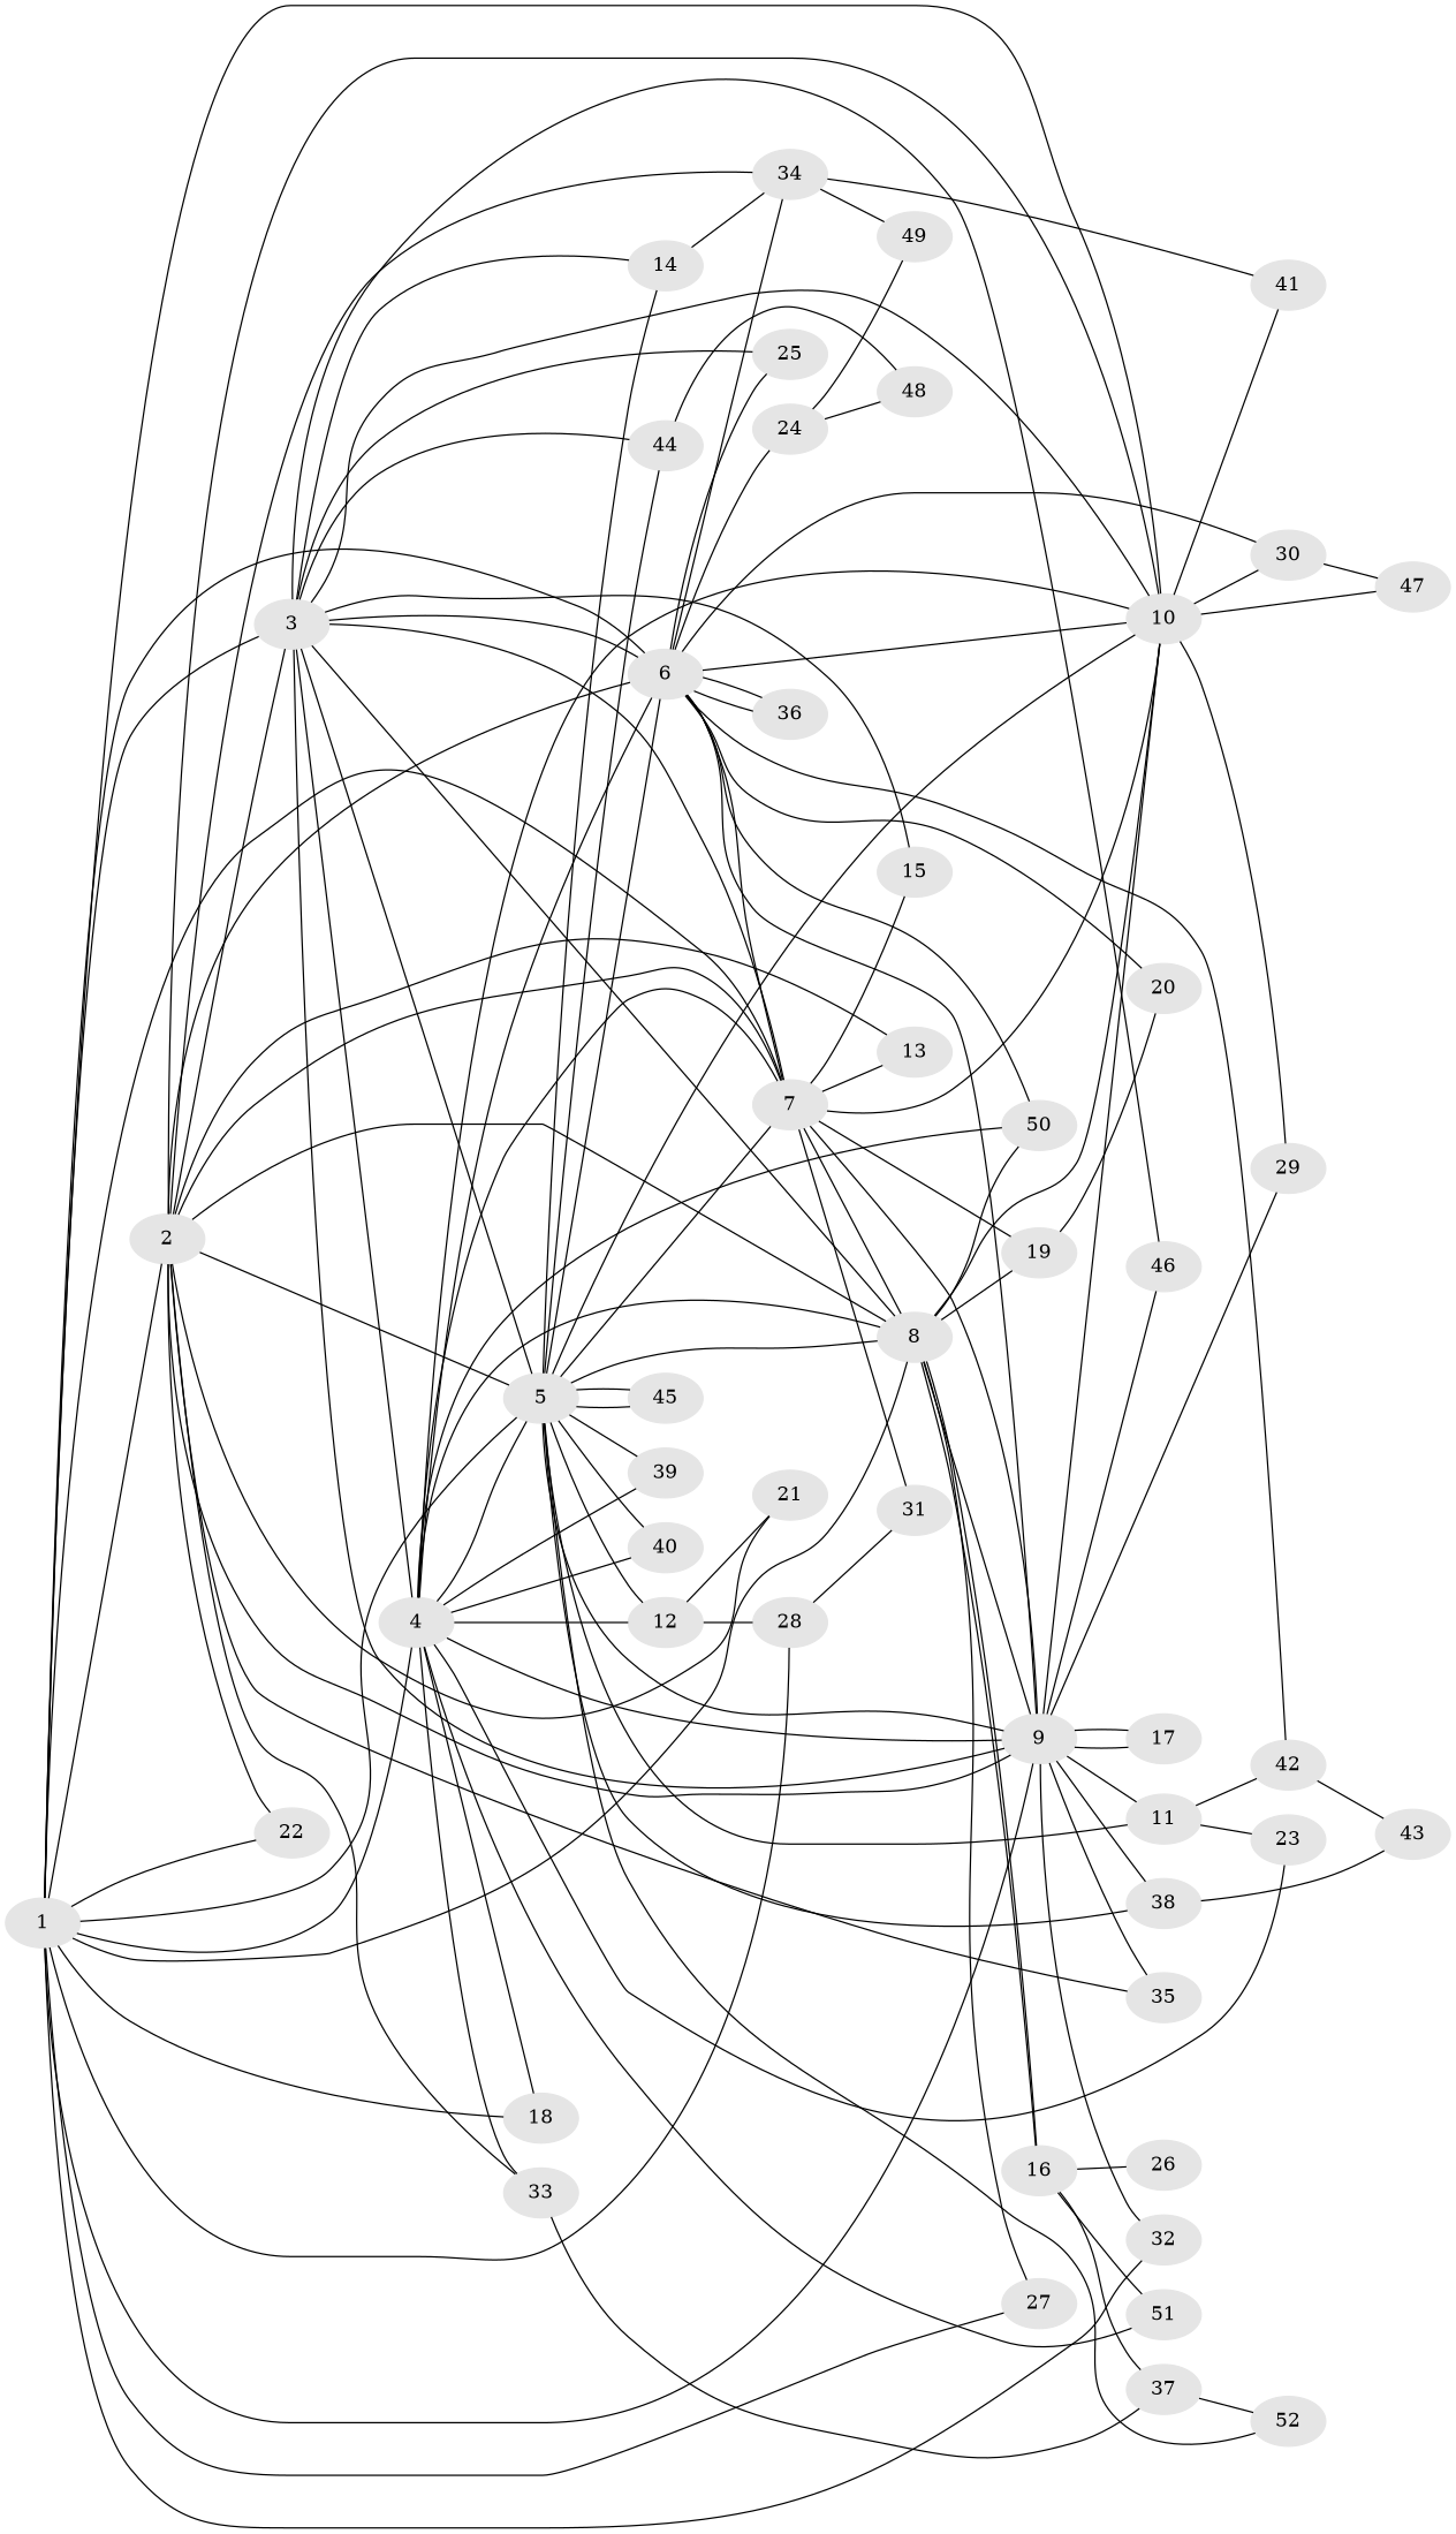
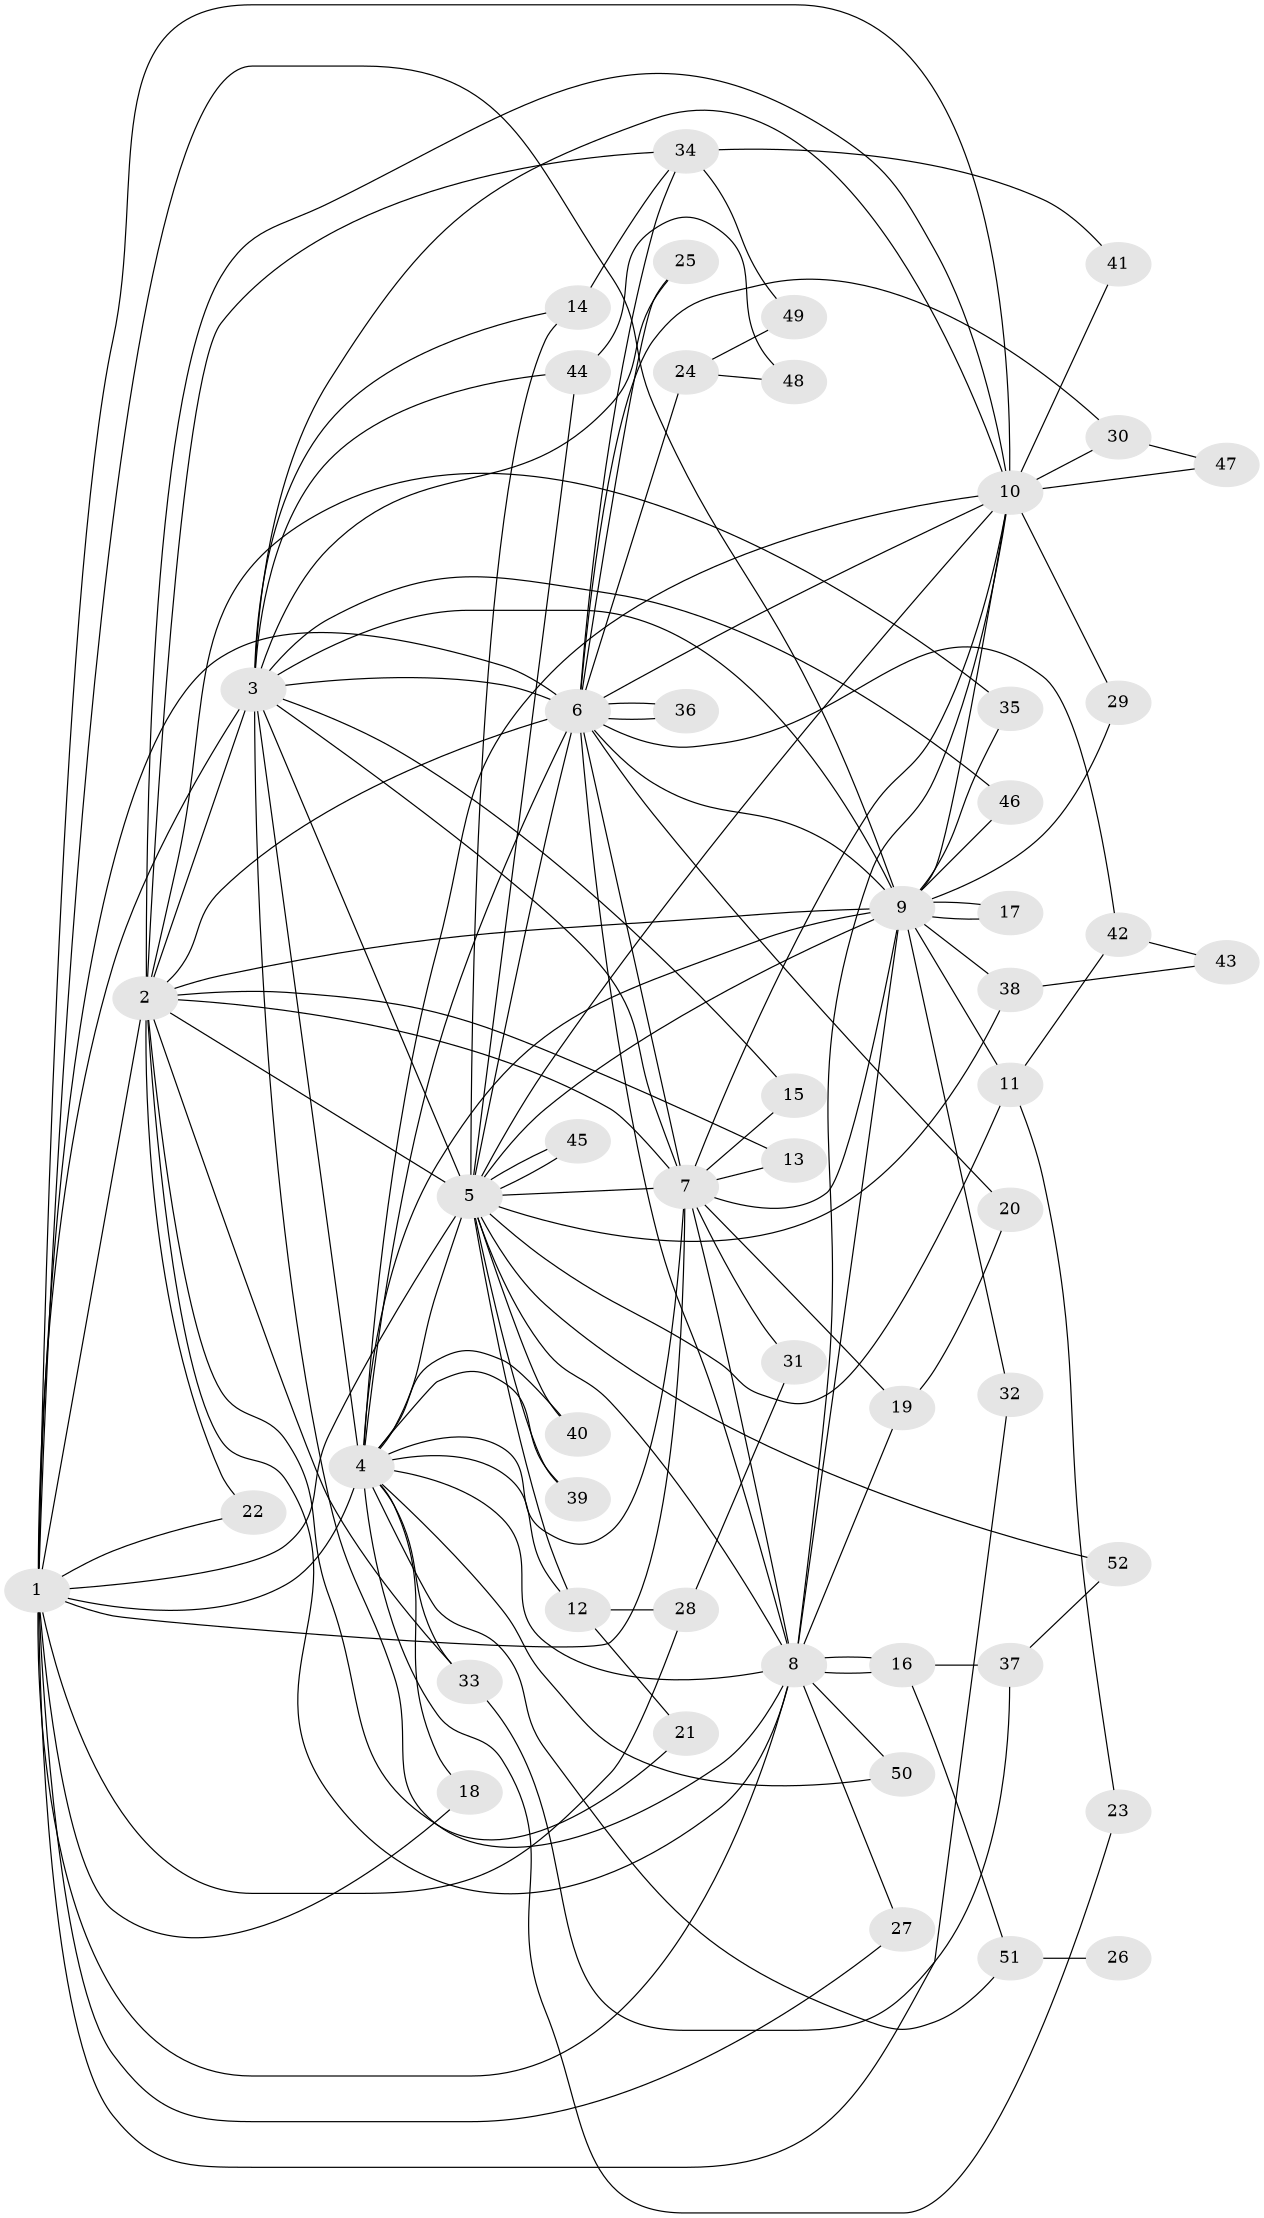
  graph {
    rankdir=LR
    node [color=gray90 style=filled]
    1
    2
    3
    4
    5
    6
    7
    8
    9
    10
    18
    22
    27
    28
    32
    13
    21
    33
    34
    35
    14
    15
    25
    44
    46
    12
    23
    39
    40
    50
    51
    11
    38
    45
    52
    20
    24
    30
    36
    42
    19
    31
    16
    17
    29
    41
    47
    37
    49
    48
    43
    26
    1 -- 2
    1 -- 3
    1 -- 4
    1 -- 5
    1 -- 6
    1 -- 7
    1 -- 8
    1 -- 9
    1 -- 10
    1 -- 18
    1 -- 22
    1 -- 27
    1 -- 28
    1 -- 32
    2 -- 3
    2 -- 5
    2 -- 6
    2 -- 7
    2 -- 8
    2 -- 9
    2 -- 10
    2 -- 22
    2 -- 13
    2 -- 21
    2 -- 33
    2 -- 34
    2 -- 35
    3 -- 4
    3 -- 5
    3 -- 6
    3 -- 7
    3 -- 8
    3 -- 9
    3 -- 10
    3 -- 14
    3 -- 15
    3 -- 25
    3 -- 44
    3 -- 46
    4 -- 5
    4 -- 6
    4 -- 7
    4 -- 8
    4 -- 9
    4 -- 10
    4 -- 18
    4 -- 33
    4 -- 12
    4 -- 23
    4 -- 39
    4 -- 40
    4 -- 50
    4 -- 51
    5 -- 6
    5 -- 7
    5 -- 8
    5 -- 9
    5 -- 10
    5 -- 14
    5 -- 44
    5 -- 12
    5 -- 39
    5 -- 40
    5 -- 11
    5 -- 38
    5 -- 45
    5 -- 45
    5 -- 52
    6 -- 7
-   6 -- 50
+   6 -- 8
    6 -- 9
    6 -- 10
    6 -- 34
    6 -- 25
    6 -- 20
    6 -- 24
    6 -- 30
    6 -- 36
    6 -- 36
    6 -- 42
    7 -- 8
    7 -- 9
    7 -- 10
    7 -- 13
    7 -- 15
    7 -- 19
    7 -- 31
    8 -- 9
    8 -- 10
    8 -- 27
    8 -- 50
    8 -- 19
    8 -- 16
    8 -- 16
    9 -- 10
    9 -- 32
    9 -- 35
    9 -- 46
    9 -- 11
    9 -- 38
    9 -- 17
    9 -- 17
    9 -- 29
    10 -- 30
    10 -- 29
    10 -- 41
    10 -- 47
    28 -- 31
    33 -- 37
    34 -- 41
    34 -- 49
    14 -- 34
    44 -- 48
    12 -- 28
    12 -- 21
    11 -- 23
    11 -- 42
    38 -- 43
    24 -- 49
    24 -- 48
    30 -- 47
    42 -- 43
    19 -- 20
    16 -- 51
    16 -- 37
-   16 -- 26
+   51 -- 26
    37 -- 52
  }
